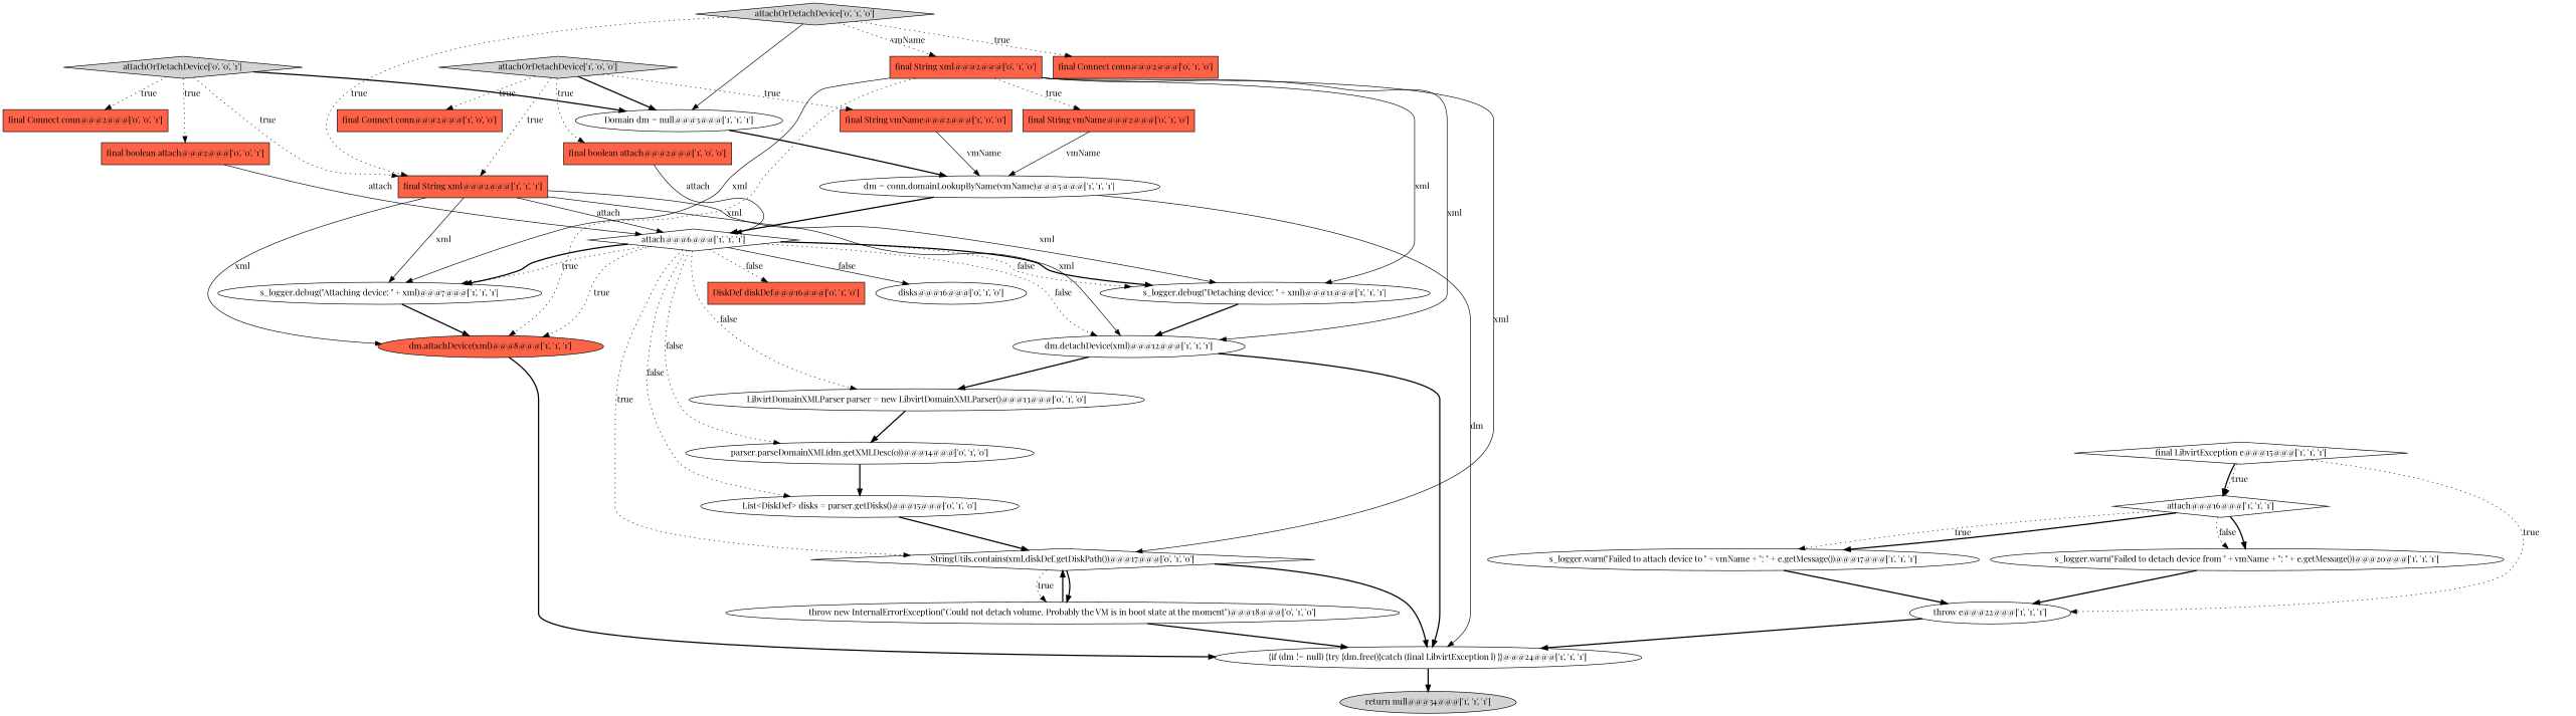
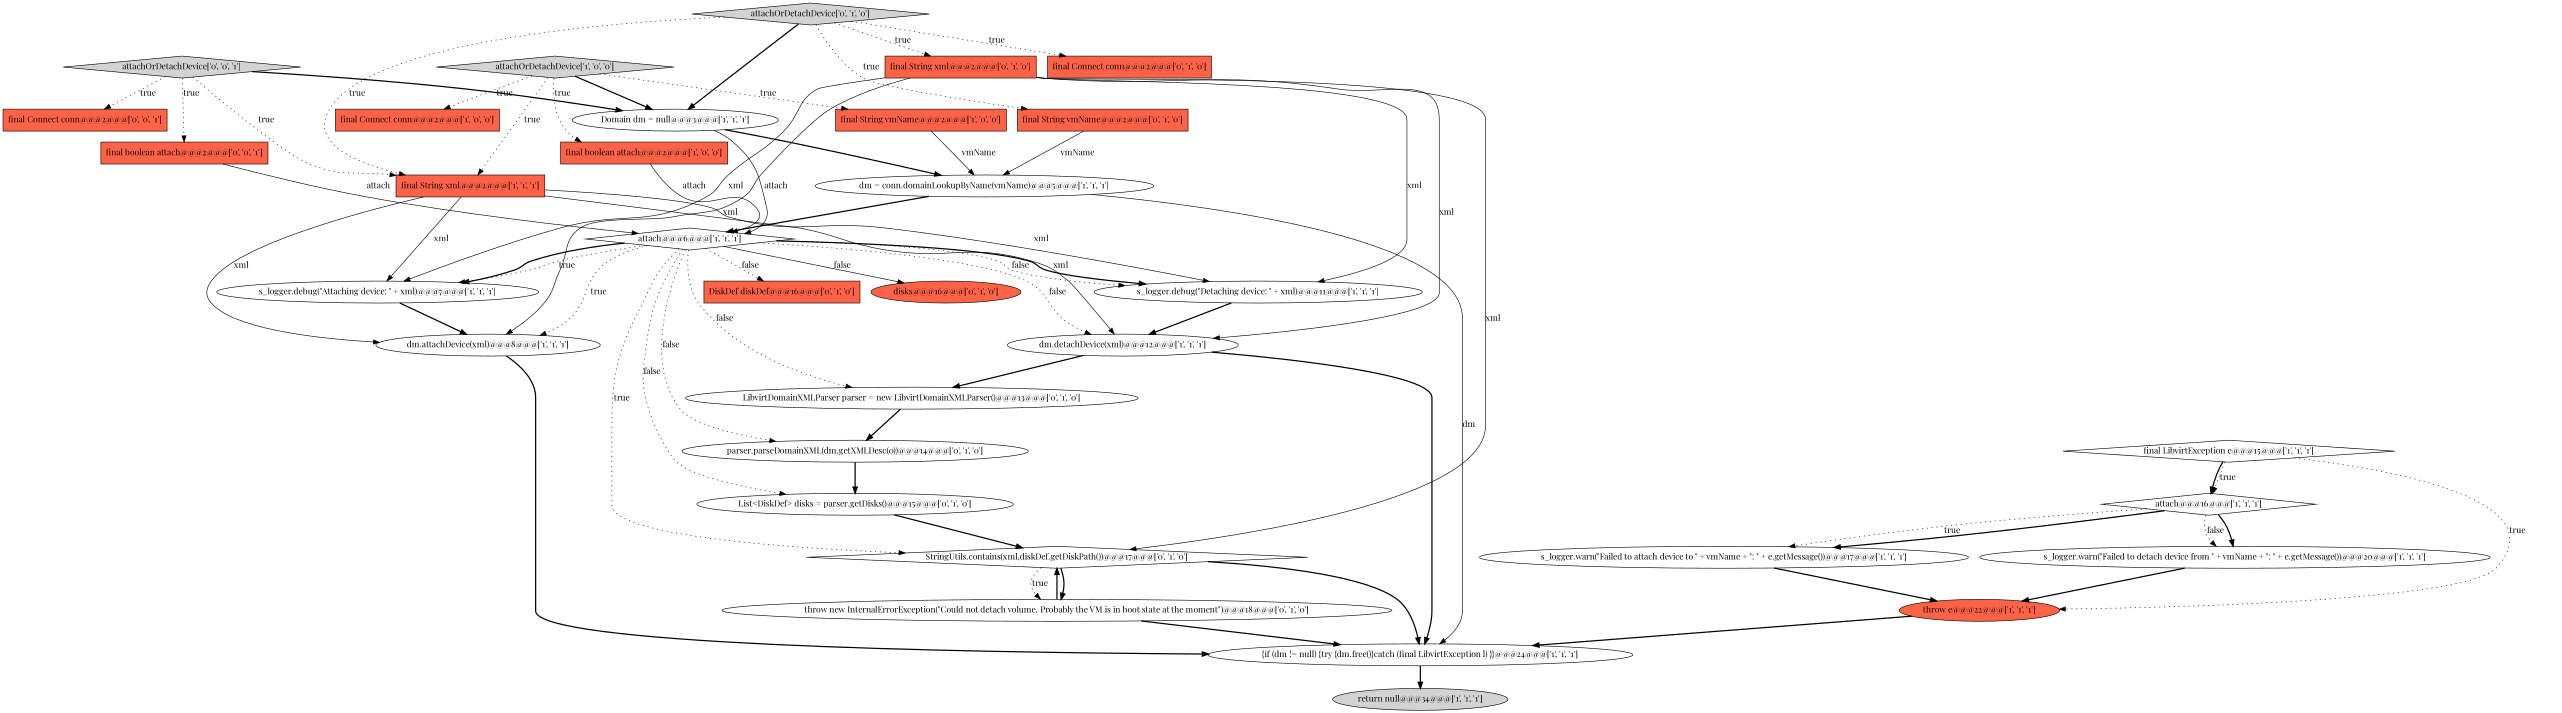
  digraph {
    fontname="Playfair Display"
    node [fillcolor=white fontname="Playfair Display" shape=ellipse style=filled]
    edge [fontname="Playfair Display" style=bold]
    n1 [fillcolor=tomato label="final Connect conn@@@2@@@['0', '0', '1']" shape=box]
    n2 [label="s_logger.debug(\"Detaching device: \" + xml)@@@11@@@['1', '1', '1']"]
    n3 [label="dm.detachDevice(xml)@@@12@@@['1', '1', '1']"]
    n4 [label="{if (dm != null) {try {dm.free()}catch (final LibvirtException l) }}@@@24@@@['1', '1', '1']"]
    n5 [label="LibvirtDomainXMLParser parser = new LibvirtDomainXMLParser()@@@13@@@['0', '1', '0']"]
    n6 [fillcolor=tomato label="final String xml@@@2@@@['0', '1', '0']" shape=box]
-   n7 [fillcolor=tomato label="dm.attachDevice(xml)@@@8@@@['1', '1', '1']"]
+   n7 [label="dm.attachDevice(xml)@@@8@@@['1', '1', '1']"]
    n8 [label="StringUtils.contains(xml,diskDef.getDiskPath())@@@17@@@['0', '1', '0']" shape=diamond]
    n9 [label="s_logger.debug(\"Attaching device: \" + xml)@@@7@@@['1', '1', '1']"]
    n10 [label="throw new InternalErrorException(\"Could not detach volume. Probably the VM is in boot state at the moment\")@@@18@@@['0', '1', '0']"]
    n11 [fillcolor=tomato label="final String vmName@@@2@@@['1', '0', '0']" shape=box]
    n12 [label="dm = conn.domainLookupByName(vmName)@@@5@@@['1', '1', '1']"]
    n13 [label="attach@@@6@@@['1', '1', '1']" shape=diamond]
    n14 [fillcolor=lightgray label="return null@@@34@@@['1', '1', '1']"]
    n15 [label="parser.parseDomainXML(dm.getXMLDesc(0))@@@14@@@['0', '1', '0']"]
    n16 [label="List<DiskDef> disks = parser.getDisks()@@@15@@@['0', '1', '0']"]
    n17 [fillcolor=tomato label="final String xml@@@2@@@['1', '1', '1']" shape=box]
    n18 [fillcolor=tomato label="DiskDef diskDef@@@16@@@['0', '1', '0']" shape=box]
-   n19 [label="disks@@@16@@@['0', '1', '0']"]
+   n19 [fillcolor=tomato label="disks@@@16@@@['0', '1', '0']"]
    n20 [fillcolor=lightgray label="attachOrDetachDevice['0', '0', '1']" shape=diamond]
    n21 [label="Domain dm = null@@@3@@@['1', '1', '1']"]
    n22 [fillcolor=tomato label="final boolean attach@@@2@@@['0', '0', '1']" shape=box]
    n23 [fillcolor=tomato label="final boolean attach@@@2@@@['1', '0', '0']" shape=box]
    n24 [label="s_logger.warn(\"Failed to attach device to \" + vmName + \": \" + e.getMessage())@@@17@@@['1', '1', '1']"]
-   n25 [label="throw e@@@22@@@['1', '1', '1']"]
+   n25 [fillcolor=tomato label="throw e@@@22@@@['1', '1', '1']"]
    n26 [fillcolor=lightgray label="attachOrDetachDevice['1', '0', '0']" shape=diamond]
    n27 [fillcolor=tomato label="final Connect conn@@@2@@@['1', '0', '0']" shape=box]
    n28 [label="final LibvirtException e@@@15@@@['1', '1', '1']" shape=diamond]
    n29 [label="attach@@@16@@@['1', '1', '1']" shape=diamond]
    n30 [label="s_logger.warn(\"Failed to detach device from \" + vmName + \": \" + e.getMessage())@@@20@@@['1', '1', '1']"]
    n31 [fillcolor=tomato label="final String vmName@@@2@@@['0', '1', '0']" shape=box]
    n32 [fillcolor=tomato label="final Connect conn@@@2@@@['0', '1', '0']" shape=box]
    n33 [fillcolor=lightgray label="attachOrDetachDevice['0', '1', '0']" shape=diamond]
    n2 -> n3
    n3 -> n4
    n3 -> n5
    n4 -> n14
    n5 -> n15
    n6 -> n2 [label=xml style=solid]
    n6 -> n3 [label=xml style=solid]
-   n6 -> n7 [label=xml style=dotted]
+   n6 -> n7 [label=xml style=solid]
    n6 -> n8 [label=xml style=solid]
    n6 -> n9 [label=xml style=solid]
    n7 -> n4
    n8 -> n4
    n8 -> n10
    n8 -> n10 [label=true style=dotted]
    n9 -> n7
    n10 -> n4
    n10 -> n8
    n11 -> n12 [label=vmName style=solid]
    n12 -> n4 [label=dm style=solid]
    n12 -> n13
    n13 -> n2 [label=false style=dotted]
    n13 -> n2
    n13 -> n3 [label=false style=dotted]
    n13 -> n5 [label=false style=dotted]
    n13 -> n7 [label=true style=dotted]
    n13 -> n8 [label=true style=dotted]
    n13 -> n9 [label=true style=dotted]
    n13 -> n9
    n13 -> n15 [label=false style=dotted]
    n13 -> n16 [label=false style=dotted]
    n13 -> n18 [label=false style=dotted]
    n13 -> n19 [label=false style=solid]
    n15 -> n16
    n16 -> n8
    n17 -> n2 [label=xml style=solid]
    n17 -> n3 [label=xml style=solid]
    n17 -> n7 [label=xml style=solid]
    n17 -> n9 [label=xml style=solid]
-   n17 -> n13 [label=attach style=solid]
+   n21 -> n13 [label=attach style=solid]
    n20 -> n1 [label=true style=dotted]
    n20 -> n17 [label=true style=dotted]
    n20 -> n21
    n20 -> n22 [label=true style=dotted]
    n21 -> n12
    n22 -> n13 [label=attach style=solid]
    n23 -> n13 [label=attach style=solid]
    n24 -> n25
    n25 -> n4
    n26 -> n11 [label=true style=dotted]
    n26 -> n17 [label=true style=dotted]
    n26 -> n21
    n26 -> n23 [label=true style=dotted]
    n26 -> n27 [label=true style=dotted]
    n28 -> n25 [label=true style=dotted]
    n28 -> n29 [label=true style=dotted]
    n28 -> n29
    n29 -> n24 [label=true style=dotted]
    n29 -> n24
    n29 -> n30
    n29 -> n30 [label=false style=dotted]
    n30 -> n25
    n31 -> n12 [label=vmName style=solid]
-   n33 -> n6 [label=vmName style=dotted]
+   n33 -> n6 [label=true style=dotted]
    n33 -> n17 [label=true style=dotted]
-   n33 -> n21 [style=solid]
-   n6 -> n31 [label=true style=dotted]
+   n33 -> n21
+   n33 -> n31 [label=true style=dotted]
    n33 -> n32 [label=true style=dotted]
  }
